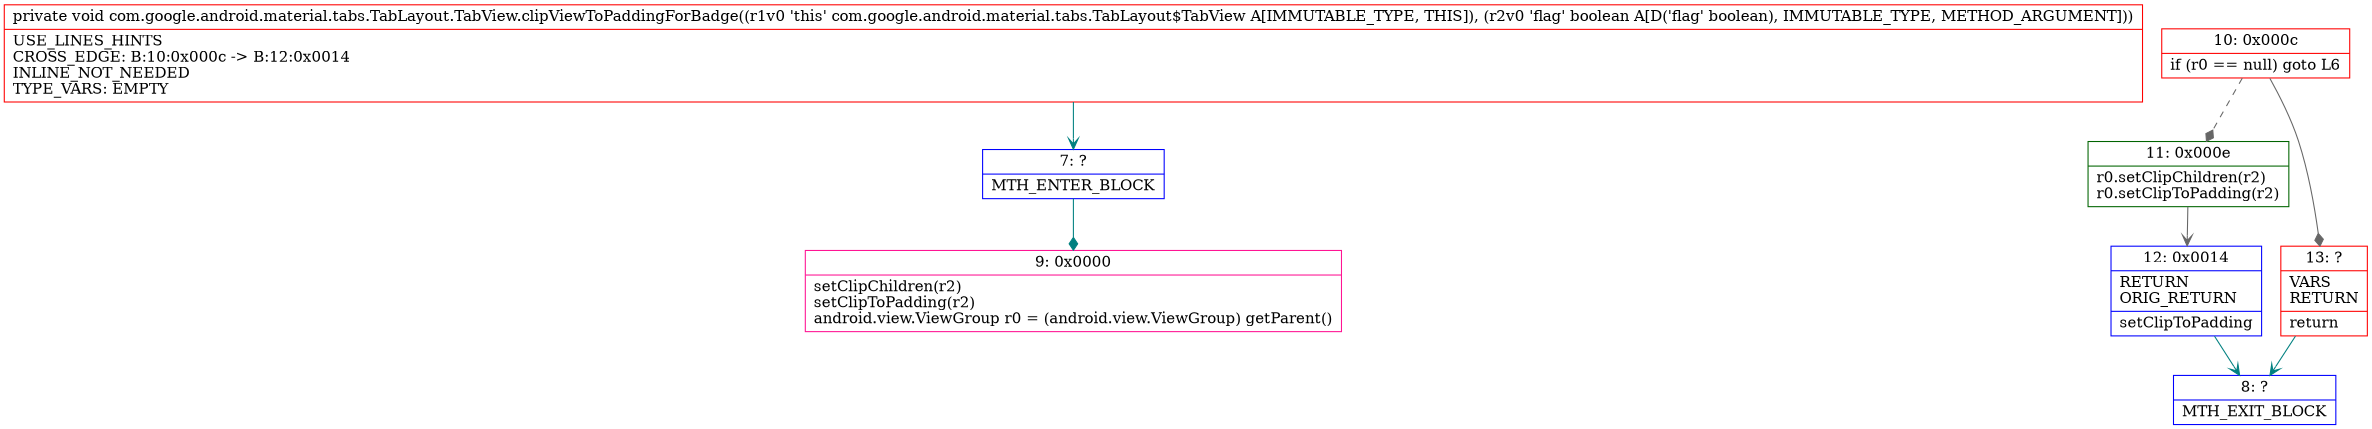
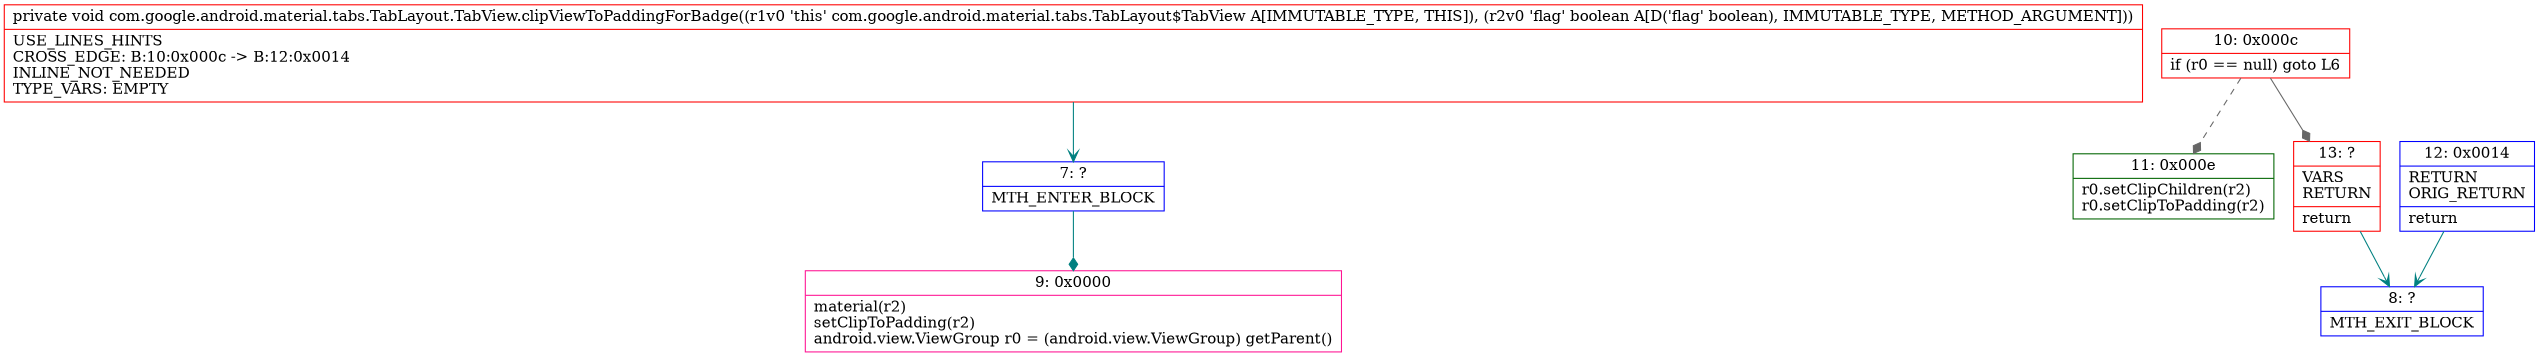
  digraph {
    node [color=blue shape=record]
    edge [arrowhead=vee color=teal]
    n1 [label="{7\:\ ?|MTH_ENTER_BLOCK\l}"]
-   n2 [color=deeppink label="{9\:\ 0x0000|setClipChildren(r2)\lsetClipToPadding(r2)\landroid.view.ViewGroup r0 = (android.view.ViewGroup) getParent()\l}"]
+   n2 [color=deeppink label="{9\:\ 0x0000|material(r2)\lsetClipToPadding(r2)\landroid.view.ViewGroup r0 = (android.view.ViewGroup) getParent()\l}"]
    n3 [color=red label="{10\:\ 0x000c|if (r0 == null) goto L6\l}"]
    n4 [color=darkgreen label="{11\:\ 0x000e|r0.setClipChildren(r2)\lr0.setClipToPadding(r2)\l}"]
    n5 [color=red label="{13\:\ ?|VARS\lRETURN\l|return\l}"]
-   n6 [label="{12\:\ 0x0014|RETURN\lORIG_RETURN\l|setClipToPadding\l}"]
+   n6 [label="{12\:\ 0x0014|RETURN\lORIG_RETURN\l|return\l}"]
    n7 [label="{8\:\ ?|MTH_EXIT_BLOCK\l}"]
    n8 [color=red label="{private void com.google.android.material.tabs.TabLayout.TabView.clipViewToPaddingForBadge((r1v0 'this' com.google.android.material.tabs.TabLayout$TabView A[IMMUTABLE_TYPE, THIS]), (r2v0 'flag' boolean A[D('flag' boolean), IMMUTABLE_TYPE, METHOD_ARGUMENT]))  | USE_LINES_HINTS\lCROSS_EDGE: B:10:0x000c \-\> B:12:0x0014\lINLINE_NOT_NEEDED\lTYPE_VARS: EMPTY\l}"]
    n1 -> n2 [arrowhead=diamond]
    n3 -> n4 [arrowhead=diamond color=gray40 style=dashed]
    n3 -> n5 [arrowhead=diamond color=gray40]
-   n4 -> n6 [color=gray40]
    n5 -> n7
    n6 -> n7
    n8 -> n1
  }
